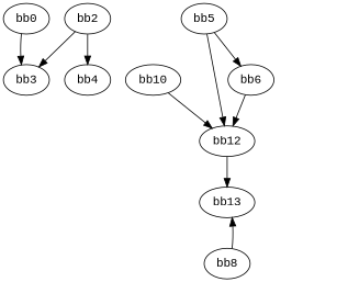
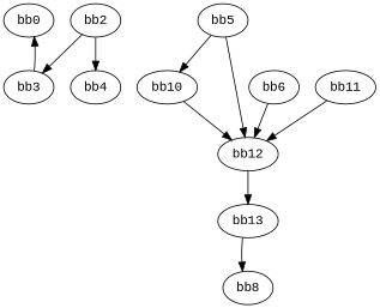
  digraph {
    fontname="Liberation Mono"
    node [fontname="Liberation Mono"]
    edge [fontname="Liberation Mono"]
    n1 [label="bb0\l"]
    n2 [label="bb3\l"]
    n3 [label="bb2\l"]
    n4 [label="bb4\l"]
    n5 [label="bb10\l"]
    n6 [label="bb12\l"]
    n7 [label="bb5\l"]
    n8 [label="bb6\l"]
+   n9 [label="bb11\l"]
    n10 [label="bb13\l"]
    n11 [label="bb8\l"]
-   n1 -> n2
+   n2 -> n1
    n3 -> n2
    n3 -> n4
    n5 -> n6
    n6 -> n10
    n7 -> n6
-   n7 -> n8
+   n7 -> n5
    n8 -> n6
-   n11 -> n10
+   n9 -> n6
+   n10 -> n11
  }
